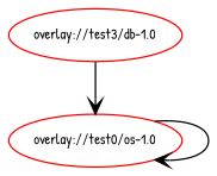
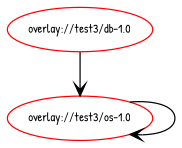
  digraph {
    compound=true
    concentrate=true
    newrank=true
    rankdir=TD
    fontname="Patrick Hand"
    node [color=red fontname="Patrick Hand" fontsize=10]
    edge [arrowhead=vee fontname="Patrick Hand"]
    "overlay://test3/db-1.0"
-   "overlay://test3/os-1.0" [label="overlay://test0/os-1.0"]
+   "overlay://test3/os-1.0"
    "overlay://test3/db-1.0" -> "overlay://test3/os-1.0"
    "overlay://test3/os-1.0" -> "overlay://test3/os-1.0"
  }
